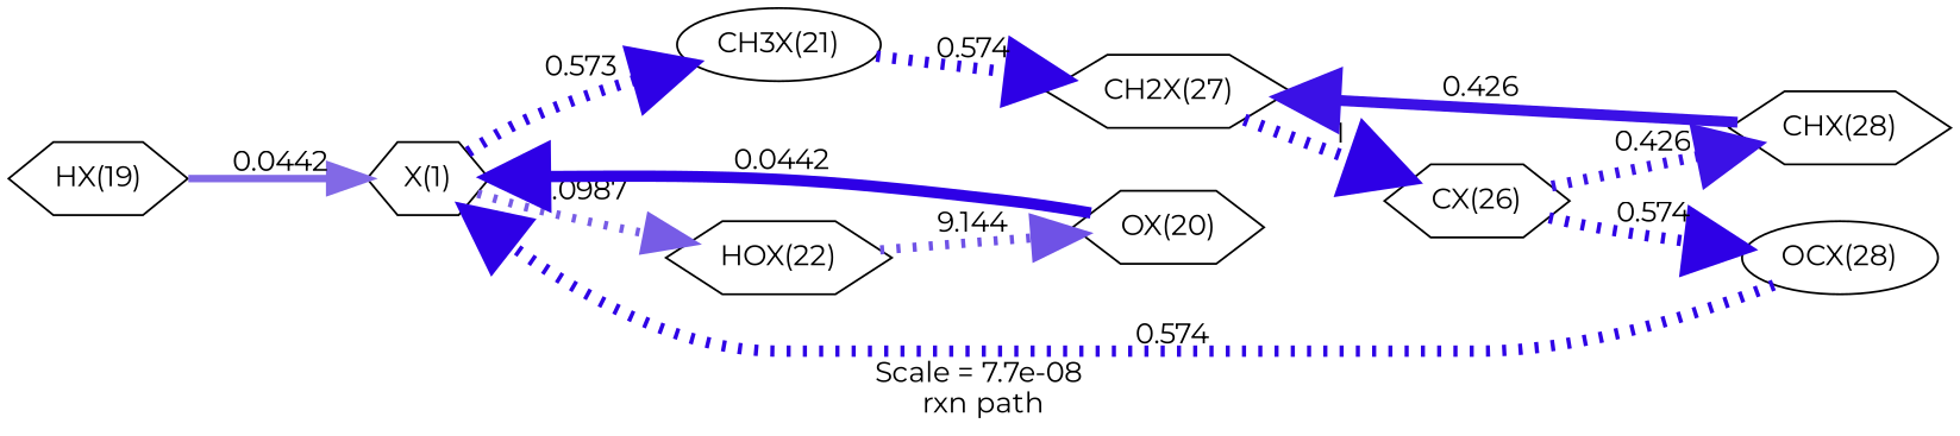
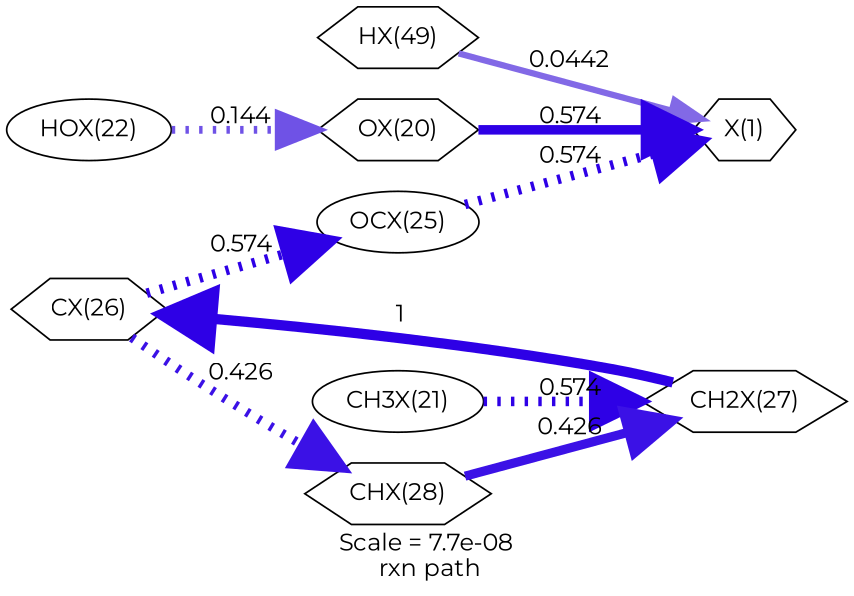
  digraph {
    fontname=Montserrat
    label="Scale = 7.7e-08\l rxn path"
    rankdir=LR
    node [fontname=Montserrat shape=hexagon]
    edge [arrowsize=2.79 color="0.7, 1.07, 0.9" fontname=Montserrat penwidth=5.58 style=dotted]
-   n1 [label="HX(19)"]
+   n1 [label="HX(49)"]
    n2 [label="X(1)"]
-   n3 [label="HOX(22)"]
+   n3 [label="HOX(22)" shape=ellipse]
    n4 [label="CH3X(21)" shape=ellipse]
    n5 [label="OX(20)"]
    n6 [label="CH2X(27)"]
    n7 [label="CX(26)"]
-   n8 [label="OCX(28)" shape=ellipse]
+   n8 [label="OCX(25)" shape=ellipse]
    n9 [label="CHX(28)"]
    n1 -> n2 [arrowsize=1.82 color="0.7, 0.544, 0.9" label=" 0.0442" penwidth=3.65 style=bold]
-   n2 -> n3 [arrowsize=2.13 color="0.7, 0.599, 0.9" label=" 0.0987" penwidth=4.25]
-   n2 -> n4 [label=" 0.573"]
-   n3 -> n5 [arrowsize=2.27 color="0.7, 0.644, 0.9" label=" 9.144" penwidth=4.54]
+   n3 -> n5 [arrowsize=2.27 color="0.7, 0.644, 0.9" label=" 0.144" penwidth=4.54]
    n4 -> n6 [label=" 0.574"]
-   n5 -> n2 [label=" 0.0442" style=bold]
-   n6 -> n7 [arrowsize=3 color="0.7, 1.5, 0.9" label=" 1" penwidth=6]
+   n5 -> n2 [label=" 0.574" style=bold]
+   n6 -> n7 [arrowsize=3 color="0.7, 1.5, 0.9" label=" 1" penwidth=6 style=bold]
    n7 -> n8 [label=" 0.574"]
    n7 -> n9 [arrowsize=2.68 color="0.7, 0.926, 0.9" label=" 0.426" penwidth=5.36]
    n8 -> n2 [label=" 0.574"]
    n9 -> n6 [arrowsize=2.68 color="0.7, 0.926, 0.9" label=" 0.426" penwidth=5.36 style=bold]
  }
